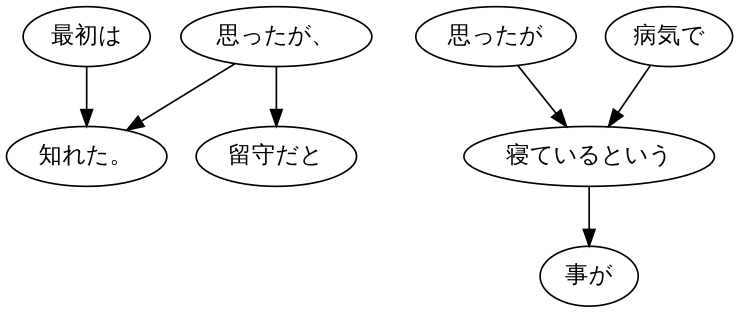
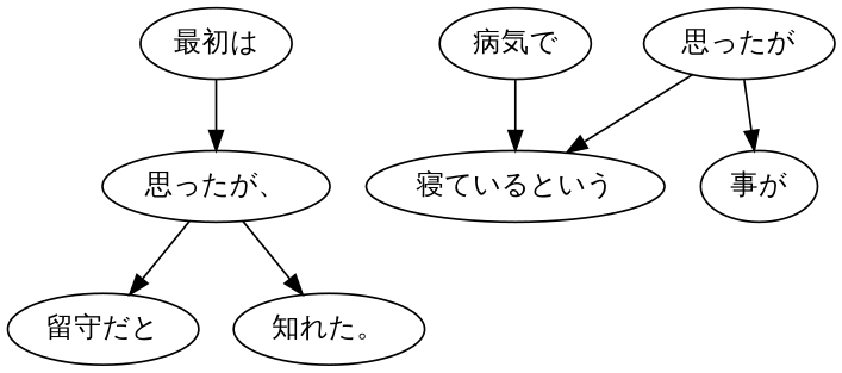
  digraph {
    n1 [label="最初は"]
    n2 [label="思ったが、"]
    n3 [label="留守だと"]
    n4 [label="知れた。"]
    n5 [label="思ったが"]
    n6 [label="寝ているという"]
    n7 [label="事が"]
    n8 [label="病気で"]
-   n1 -> n4
+   n1 -> n2
    n2 -> n3
    n2 -> n4
    n5 -> n6
-   n6 -> n7
+   n5 -> n7
    n8 -> n6
  }
